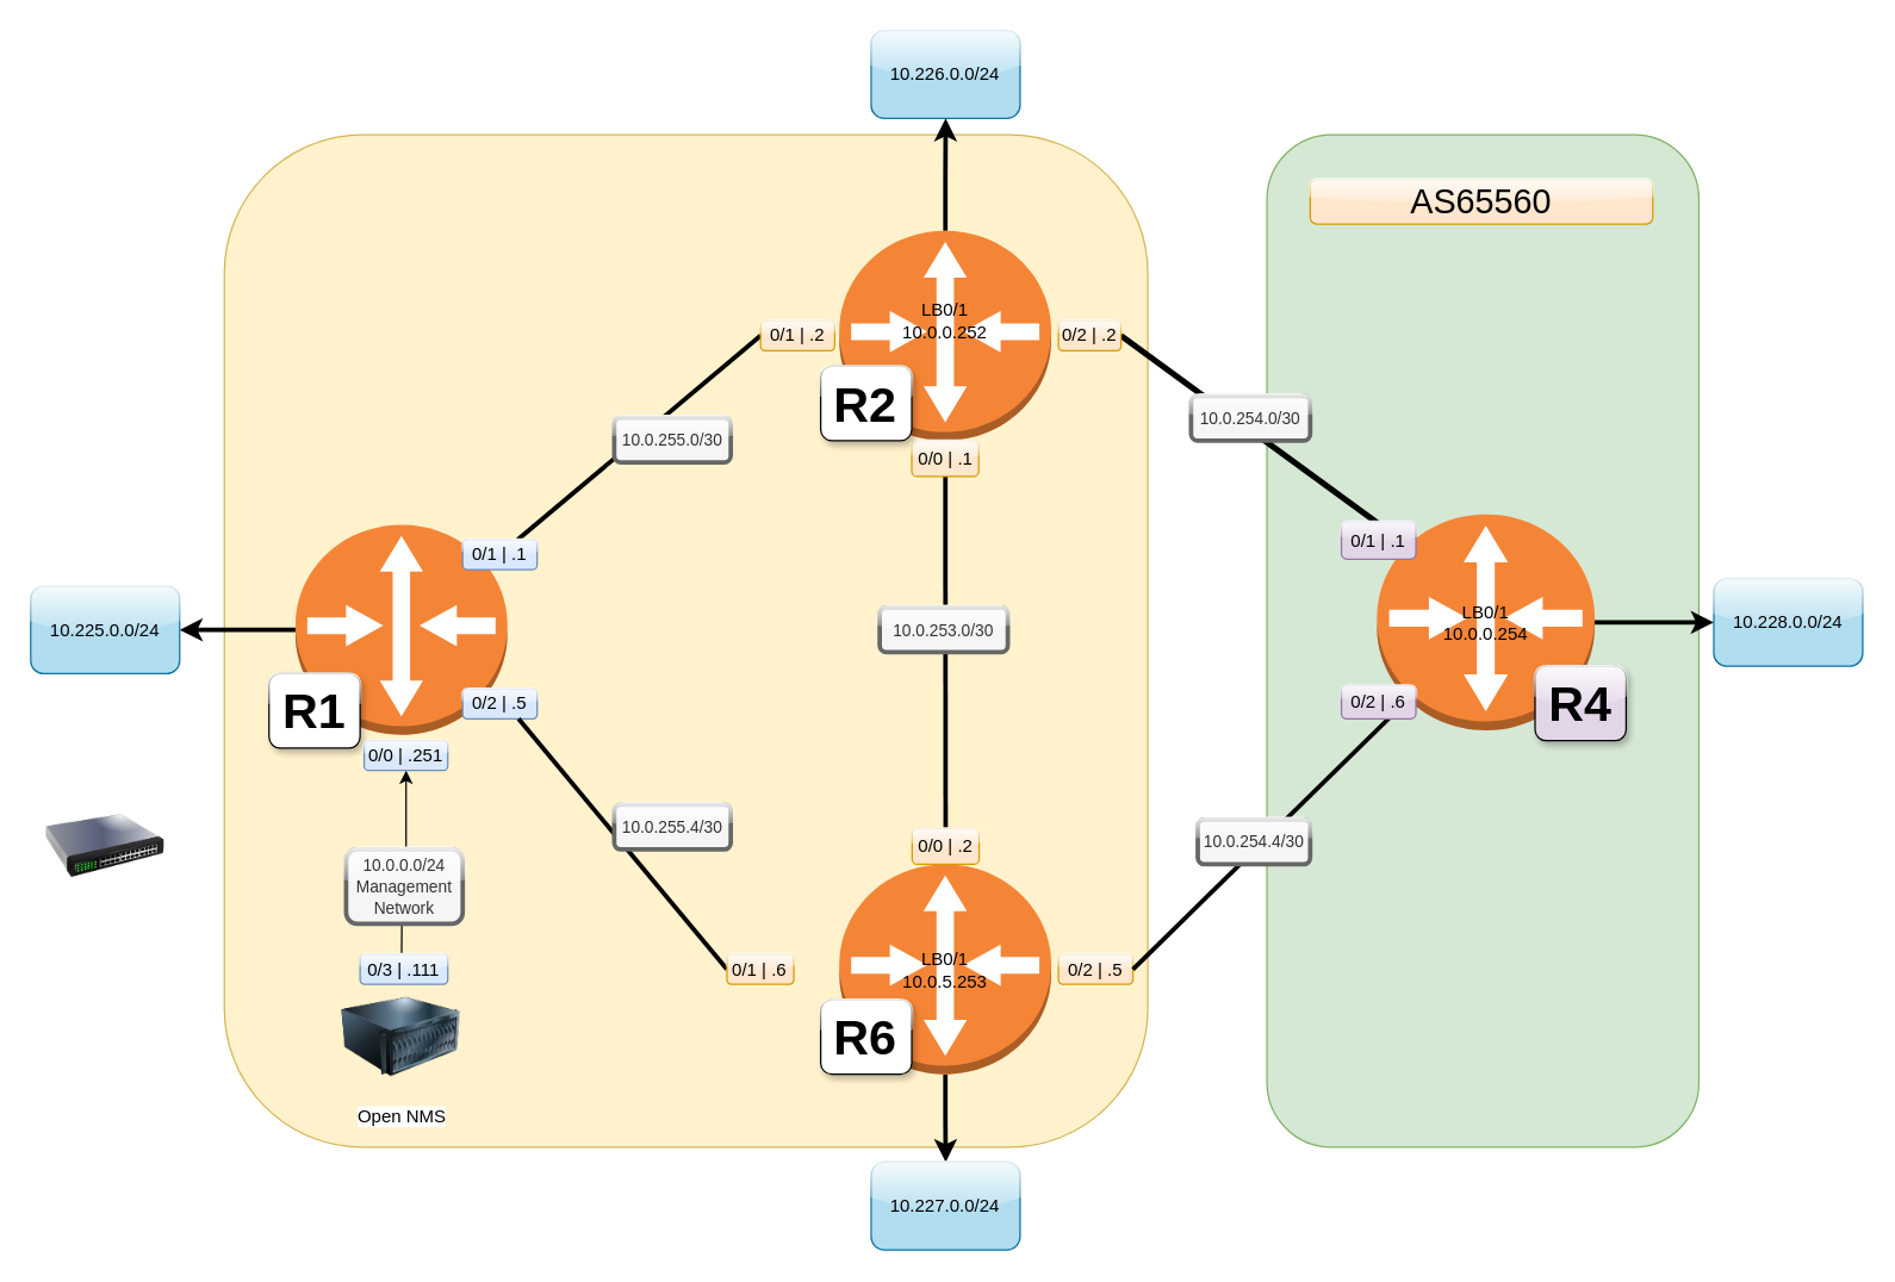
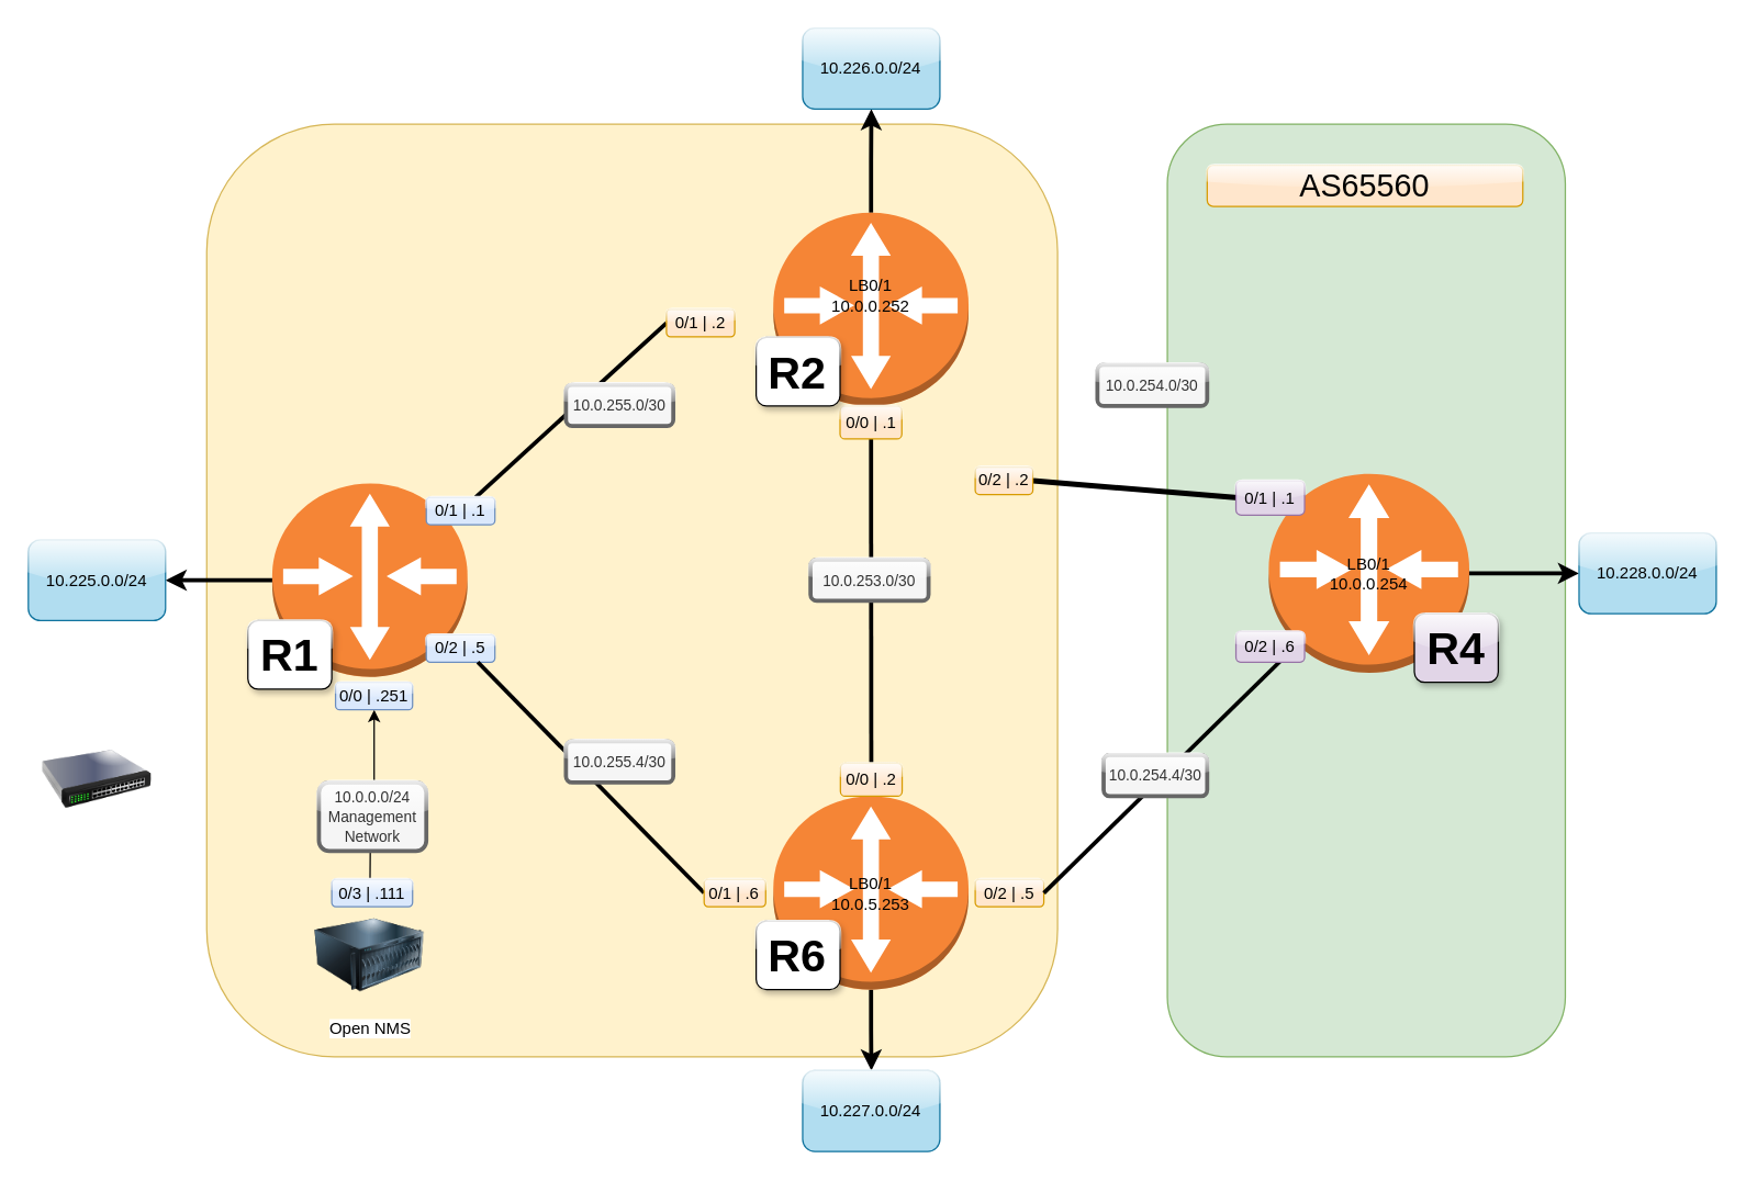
  <mxCell id="0" />
  <mxCell id="1" parent="0" />
  <mxCell id="2" value="&lt;span style=&quot;white-space: pre&quot;&gt; &lt;/span&gt;&lt;span style=&quot;white-space: pre&quot;&gt; &lt;/span&gt;" style="rounded=1;whiteSpace=wrap;html=1;fillColor=#d5e8d4;strokeColor=#82b366;" parent="1" vertex="1"><mxGeometry x="850" y="90" width="290" height="680" as="geometry" /></mxCell>
  <mxCell id="3" value="" style="rounded=1;whiteSpace=wrap;html=1;fillColor=#fff2cc;strokeColor=#d6b656;" parent="1" vertex="1"><mxGeometry x="150" y="90" width="620" height="680" as="geometry" /></mxCell>
  <mxCell id="4" value="" style="endArrow=none;html=1;rounded=0;exitX=0;exitY=0.5;exitDx=0;exitDy=0;exitPerimeter=0;startArrow=none;strokeWidth=3;" parent="1" source="29" target="31" edge="1"><mxGeometry width="50" height="50" relative="1" as="geometry"><mxPoint x="581.75" y="206" as="sourcePoint" /><mxPoint x="450" y="225" as="targetPoint" /></mxGeometry></mxCell>
  <mxCell id="5" value="" style="edgeStyle=orthogonalEdgeStyle;rounded=0;orthogonalLoop=1;jettySize=auto;html=1;fontSize=11;strokeWidth=3;" parent="1" source="6" target="16" edge="1"><mxGeometry relative="1" as="geometry" /></mxCell>
  <mxCell id="6" value="" style="outlineConnect=0;dashed=0;verticalLabelPosition=bottom;verticalAlign=top;align=center;html=1;shape=mxgraph.aws3.router;fillColor=#F58536;gradientColor=none;rounded=0;" parent="1" vertex="1"><mxGeometry x="197.75" y="352" width="142.25" height="141" as="geometry" /></mxCell>
  <mxCell id="7" value="" style="endArrow=none;html=1;rounded=0;entryX=0.145;entryY=0.145;entryDx=0;entryDy=0;entryPerimeter=0;strokeWidth=4;exitX=1;exitY=0.5;exitDx=0;exitDy=0;" parent="1" source="30" target="25" edge="1"><mxGeometry width="50" height="50" relative="1" as="geometry"><mxPoint x="810" y="365" as="sourcePoint" /><mxPoint x="945.153" y="381.32" as="targetPoint" /></mxGeometry></mxCell>
  <mxCell id="8" value="&lt;font style=&quot;font-size: 11px&quot;&gt;10.0.255.0/30&lt;/font&gt;" style="text;html=1;strokeColor=#666666;fillColor=#f5f5f5;align=center;verticalAlign=middle;whiteSpace=wrap;rounded=1;rotation=0;fontColor=#333333;glass=1;strokeWidth=3;" parent="1" vertex="1"><mxGeometry x="411.75" y="280" width="78.25" height="30" as="geometry" /></mxCell>
  <mxCell id="9" value="0/2 | .5" style="text;html=1;strokeColor=#d79b00;fillColor=#ffe6cc;align=center;verticalAlign=middle;whiteSpace=wrap;rounded=1;glass=1;" parent="1" vertex="1"><mxGeometry x="710" y="640.5" width="50" height="20" as="geometry" /></mxCell>
  <mxCell id="10" value="0/2 | .5" style="text;html=1;strokeColor=#6c8ebf;fillColor=#dae8fc;align=center;verticalAlign=middle;whiteSpace=wrap;rounded=1;rotation=0;glass=1;" parent="1" vertex="1"><mxGeometry x="310" y="462.25" width="50" height="20" as="geometry" /></mxCell>
  <mxCell id="11" value="0/3 |.2" style="text;html=1;strokeColor=none;fillColor=none;align=center;verticalAlign=middle;whiteSpace=wrap;rounded=0;rotation=-91;" parent="1" vertex="1"><mxGeometry x="619" y="610" width="60" height="30" as="geometry" /></mxCell>
  <mxCell id="12" value="10.225.0.4" style="text;html=1;strokeColor=none;fillColor=none;align=center;verticalAlign=middle;whiteSpace=wrap;rounded=0;rotation=0;" parent="1" vertex="1"><mxGeometry x="1005.5" y="381" width="60" height="30" as="geometry" /></mxCell>
  <mxCell id="13" value="" style="image;html=1;image=img/lib/clip_art/networking/Switch_128x128.png;rounded=0;" parent="1" vertex="1"><mxGeometry x="30" y="543" width="80" height="50" as="geometry" /></mxCell>
  <mxCell id="14" style="edgeStyle=orthogonalEdgeStyle;rounded=0;orthogonalLoop=1;jettySize=auto;html=1;" parent="1" target="48" edge="1"><mxGeometry relative="1" as="geometry"><mxPoint x="269" y="640" as="sourcePoint" /></mxGeometry></mxCell>
  <mxCell id="15" value="Open NMS&lt;br&gt;" style="image;html=1;image=img/lib/clip_art/computers/Server_128x128.png;rounded=0;" parent="1" vertex="1"><mxGeometry x="228.87" y="656" width="80" height="80" as="geometry" /></mxCell>
  <mxCell id="16" value="10.225.0.0/24" style="text;html=1;strokeColor=#10739e;fillColor=#b1ddf0;align=center;verticalAlign=middle;whiteSpace=wrap;rounded=1;rotation=0;glass=1;" parent="1" vertex="1"><mxGeometry x="20" y="393" width="100" height="59" as="geometry" /></mxCell>
  <mxCell id="17" value="" style="endArrow=none;html=1;rounded=0;strokeWidth=3;exitX=0.145;exitY=0.855;exitDx=0;exitDy=0;exitPerimeter=0;entryX=1;entryY=0.5;entryDx=0;entryDy=0;" parent="1" source="25" target="9" edge="1"><mxGeometry width="50" height="50" relative="1" as="geometry"><mxPoint x="950" y="470" as="sourcePoint" /><mxPoint x="810" y="470" as="targetPoint" /></mxGeometry></mxCell>
  <mxCell id="18" value="" style="endArrow=none;html=1;rounded=0;entryX=0;entryY=0.5;entryDx=0;entryDy=0;strokeWidth=3;exitX=0.75;exitY=1;exitDx=0;exitDy=0;" parent="1" source="10" target="26" edge="1"><mxGeometry width="50" height="50" relative="1" as="geometry"><mxPoint x="450" y="651" as="sourcePoint" /><mxPoint x="580" y="651.5" as="targetPoint" /></mxGeometry></mxCell>
  <mxCell id="19" value="&lt;font style=&quot;font-size: 23px&quot;&gt;AS65560&lt;/font&gt;" style="text;html=1;strokeColor=#d79b00;fillColor=#ffe6cc;align=center;verticalAlign=middle;whiteSpace=wrap;rounded=1;glass=1;" parent="1" vertex="1"><mxGeometry x="879.03" y="120" width="230" height="30" as="geometry" /></mxCell>
  <mxCell id="20" value="" style="edgeStyle=orthogonalEdgeStyle;rounded=0;orthogonalLoop=1;jettySize=auto;html=1;fontSize=11;strokeWidth=3;" parent="1" source="21" target="40" edge="1"><mxGeometry relative="1" as="geometry" /></mxCell>
  <mxCell id="21" value="" style="outlineConnect=0;dashed=0;verticalLabelPosition=bottom;verticalAlign=top;align=center;html=1;shape=mxgraph.aws3.router;fillColor=#F58536;gradientColor=none;rounded=0;" parent="1" vertex="1"><mxGeometry x="562.88" y="154.5" width="142.25" height="141" as="geometry" /></mxCell>
  <mxCell id="22" value="" style="edgeStyle=orthogonalEdgeStyle;rounded=0;orthogonalLoop=1;jettySize=auto;html=1;fontSize=11;strokeWidth=3;" parent="1" source="23" target="41" edge="1"><mxGeometry relative="1" as="geometry" /></mxCell>
  <mxCell id="23" value="" style="outlineConnect=0;dashed=0;verticalLabelPosition=bottom;verticalAlign=top;align=center;html=1;shape=mxgraph.aws3.router;fillColor=#F58536;gradientColor=none;rounded=0;" parent="1" vertex="1"><mxGeometry x="562.88" y="580" width="142.25" height="141" as="geometry" /></mxCell>
  <mxCell id="24" value="" style="edgeStyle=orthogonalEdgeStyle;rounded=0;orthogonalLoop=1;jettySize=auto;html=1;fontSize=33;strokeWidth=3;" parent="1" source="25" target="46" edge="1"><mxGeometry relative="1" as="geometry" /></mxCell>
  <mxCell id="25" value="" style="outlineConnect=0;dashed=0;verticalLabelPosition=bottom;verticalAlign=top;align=center;html=1;shape=mxgraph.aws3.router;fillColor=#F58536;gradientColor=none;rounded=0;" parent="1" vertex="1"><mxGeometry x="923.87" y="345" width="146.13" height="145" as="geometry" /></mxCell>
- <mxCell id="26" value="0/1 | .6" style="text;html=1;strokeColor=#d79b00;fillColor=#ffe6cc;align=center;verticalAlign=middle;whiteSpace=wrap;rounded=1;glass=1;" parent="1" vertex="1"><mxGeometry x="487.43" y="640.5" width="44.88" height="20" as="geometry" /></mxCell>
+ <mxCell id="26" value="0/1 | .6" style="text;html=1;strokeColor=#d79b00;fillColor=#ffe6cc;align=center;verticalAlign=middle;whiteSpace=wrap;rounded=1;glass=1;" parent="1" vertex="1"><mxGeometry x="512.43" y="640.5" width="44.88" height="20" as="geometry" /></mxCell>
  <mxCell id="27" style="edgeStyle=orthogonalEdgeStyle;rounded=0;orthogonalLoop=1;jettySize=auto;html=1;exitX=0.5;exitY=1;exitDx=0;exitDy=0;fontSize=23;" parent="1" source="30" target="30" edge="1"><mxGeometry relative="1" as="geometry" /></mxCell>
  <mxCell id="28" value="" style="endArrow=none;html=1;rounded=0;exitX=0.5;exitY=0;exitDx=0;exitDy=0;exitPerimeter=0;startArrow=none;strokeWidth=3;" parent="1" source="34" target="21" edge="1"><mxGeometry width="50" height="50" relative="1" as="geometry"><mxPoint x="636.75" y="590" as="sourcePoint" /><mxPoint x="634" y="290" as="targetPoint" /></mxGeometry></mxCell>
- <mxCell id="29" value="0/1 | .2" style="text;html=1;strokeColor=#d79b00;fillColor=#ffe6cc;align=center;verticalAlign=middle;whiteSpace=wrap;rounded=1;glass=1;" parent="1" vertex="1"><mxGeometry x="510" y="215" width="49.75" height="20" as="geometry" /></mxCell>
- <mxCell id="30" value="0/2 | .2" style="text;html=1;strokeColor=#d79b00;fillColor=#ffe6cc;align=center;verticalAlign=middle;whiteSpace=wrap;rounded=1;glass=1;" parent="1" vertex="1"><mxGeometry x="710" y="215" width="42" height="20" as="geometry" /></mxCell>
+ <mxCell id="29" value="0/1 | .2" style="text;html=1;strokeColor=#d79b00;fillColor=#ffe6cc;align=center;verticalAlign=middle;whiteSpace=wrap;rounded=1;glass=1;" parent="1" vertex="1"><mxGeometry x="485" y="225" width="49.75" height="20" as="geometry" /></mxCell>
+ <mxCell id="30" value="0/2 | .2" style="text;html=1;strokeColor=#d79b00;fillColor=#ffe6cc;align=center;verticalAlign=middle;whiteSpace=wrap;rounded=1;glass=1;" parent="1" vertex="1"><mxGeometry x="710" y="340" width="42" height="20" as="geometry" /></mxCell>
  <mxCell id="31" value="0/1 | .1" style="text;html=1;strokeColor=#6c8ebf;fillColor=#dae8fc;align=center;verticalAlign=middle;whiteSpace=wrap;rounded=1;rotation=0;glass=1;" parent="1" vertex="1"><mxGeometry x="310" y="362" width="50" height="20" as="geometry" /></mxCell>
  <mxCell id="32" value="&lt;font style=&quot;font-size: 11px&quot;&gt;10.0.253.0/30&lt;/font&gt;" style="text;html=1;strokeColor=#666666;fillColor=#f5f5f5;align=center;verticalAlign=middle;whiteSpace=wrap;rounded=1;rotation=0;glass=1;fontColor=#333333;strokeWidth=3;" parent="1" vertex="1"><mxGeometry x="590" y="407.5" width="85.99" height="30" as="geometry" /></mxCell>
  <mxCell id="33" value="0/0 | .1" style="text;html=1;strokeColor=#d79b00;fillColor=#ffe6cc;align=center;verticalAlign=middle;whiteSpace=wrap;rounded=1;rotation=0;glass=1;" parent="1" vertex="1"><mxGeometry x="611.5" y="295.5" width="45" height="24" as="geometry" /></mxCell>
  <mxCell id="34" value="0/0 | .2" style="text;html=1;strokeColor=#d79b00;fillColor=#ffe6cc;align=center;verticalAlign=middle;whiteSpace=wrap;rounded=1;rotation=0;glass=1;" parent="1" vertex="1"><mxGeometry x="611.75" y="556" width="45" height="24" as="geometry" /></mxCell>
  <mxCell id="35" value="" style="endArrow=none;html=1;rounded=0;exitX=0.5;exitY=0;exitDx=0;exitDy=0;exitPerimeter=0;" parent="1" source="23" target="34" edge="1"><mxGeometry width="50" height="50" relative="1" as="geometry"><mxPoint x="634.005" y="580" as="sourcePoint" /><mxPoint x="634.005" y="295.5" as="targetPoint" /></mxGeometry></mxCell>
  <mxCell id="36" value="&lt;font style=&quot;font-size: 11px&quot;&gt;10.0.254.0/30&lt;/font&gt;" style="text;html=1;strokeColor=#666666;fillColor=#f5f5f5;align=center;verticalAlign=middle;whiteSpace=wrap;rounded=1;rotation=0;glass=1;fontColor=#333333;strokeWidth=3;" parent="1" vertex="1"><mxGeometry x="799.03" y="265.5" width="80" height="30" as="geometry" /></mxCell>
  <mxCell id="37" value="&lt;font style=&quot;font-size: 11px&quot;&gt;10.0.254.4/30&lt;/font&gt;" style="text;html=1;strokeColor=#666666;fillColor=#f5f5f5;align=center;verticalAlign=middle;whiteSpace=wrap;rounded=1;rotation=0;glass=1;fontColor=#333333;strokeWidth=3;" parent="1" vertex="1"><mxGeometry x="803.56" y="550" width="75.47" height="30" as="geometry" /></mxCell>
  <mxCell id="38" value="0/2 | .6" style="text;html=1;strokeColor=#9673a6;fillColor=#e1d5e7;align=center;verticalAlign=middle;whiteSpace=wrap;rounded=1;rotation=0;glass=1;" parent="1" vertex="1"><mxGeometry x="900" y="460" width="50" height="22.25" as="geometry" /></mxCell>
  <mxCell id="39" value="0/1 | .1" style="text;html=1;strokeColor=#9673a6;fillColor=#e1d5e7;align=center;verticalAlign=middle;whiteSpace=wrap;rounded=1;rotation=0;glass=1;" parent="1" vertex="1"><mxGeometry x="900" y="350" width="50" height="25" as="geometry" /></mxCell>
  <mxCell id="40" value="10.226.0.0/24" style="text;html=1;strokeColor=#10739e;fillColor=#b1ddf0;align=center;verticalAlign=middle;whiteSpace=wrap;rounded=1;rotation=0;glass=1;" parent="1" vertex="1"><mxGeometry x="584.25" y="20" width="100" height="59" as="geometry" /></mxCell>
  <mxCell id="41" value="10.227.0.0/24" style="text;html=1;strokeColor=#10739e;fillColor=#b1ddf0;align=center;verticalAlign=middle;whiteSpace=wrap;rounded=1;rotation=0;glass=1;" parent="1" vertex="1"><mxGeometry x="584.25" y="780" width="100" height="59" as="geometry" /></mxCell>
  <mxCell id="42" value="R1" style="rounded=1;whiteSpace=wrap;html=1;glass=1;fontSize=33;strokeWidth=1;fontStyle=1;shadow=1;" parent="1" vertex="1"><mxGeometry x="180" y="452" width="61.12" height="50" as="geometry" /></mxCell>
  <mxCell id="43" value="R2" style="rounded=1;whiteSpace=wrap;html=1;glass=1;fontSize=33;strokeWidth=1;fontStyle=1;shadow=1;" parent="1" vertex="1"><mxGeometry x="550.38" y="245.5" width="61.12" height="50" as="geometry" /></mxCell>
  <mxCell id="44" value="R6" style="rounded=1;whiteSpace=wrap;html=1;glass=1;fontSize=33;strokeWidth=1;fontStyle=1;shadow=1;" parent="1" vertex="1"><mxGeometry x="550.38" y="671" width="61.12" height="50" as="geometry" /></mxCell>
  <mxCell id="45" value="R4" style="rounded=1;whiteSpace=wrap;html=1;glass=1;fontSize=33;strokeWidth=1;fontStyle=1;shadow=1;fillColor=#e1d5e7;" parent="1" vertex="1"><mxGeometry x="1030" y="447" width="61.12" height="50" as="geometry" /></mxCell>
  <mxCell id="46" value="10.228.0.0/24" style="text;html=1;strokeColor=#10739e;fillColor=#b1ddf0;align=center;verticalAlign=middle;whiteSpace=wrap;rounded=1;rotation=0;glass=1;" parent="1" vertex="1"><mxGeometry x="1150" y="388" width="100" height="59" as="geometry" /></mxCell>
  <mxCell id="47" value="&lt;font style=&quot;font-size: 11px&quot;&gt;10.0.255.4/30&lt;/font&gt;" style="text;html=1;strokeColor=#666666;fillColor=#f5f5f5;align=center;verticalAlign=middle;whiteSpace=wrap;rounded=1;rotation=0;fontColor=#333333;glass=1;strokeWidth=3;" parent="1" vertex="1"><mxGeometry x="411.75" y="540" width="78.25" height="30" as="geometry" /></mxCell>
  <mxCell id="48" value="0/0 | .251" style="text;html=1;strokeColor=#6c8ebf;fillColor=#dae8fc;align=center;verticalAlign=middle;whiteSpace=wrap;rounded=1;rotation=0;glass=1;" parent="1" vertex="1"><mxGeometry x="243.87" y="497" width="56.13" height="20" as="geometry" /></mxCell>
  <mxCell id="49" value="&lt;font style=&quot;font-size: 11px&quot;&gt;10.0.0.0/24&lt;br&gt;Management Network&lt;br&gt;&lt;/font&gt;" style="text;html=1;strokeColor=#666666;fillColor=#f5f5f5;align=center;verticalAlign=middle;whiteSpace=wrap;rounded=1;rotation=0;fontColor=#333333;glass=1;strokeWidth=3;" parent="1" vertex="1"><mxGeometry x="231.75" y="570" width="78.25" height="50" as="geometry" /></mxCell>
  <mxCell id="50" value="0/3 | .111" style="text;html=1;strokeColor=#6c8ebf;fillColor=#dae8fc;align=center;verticalAlign=middle;whiteSpace=wrap;rounded=1;rotation=0;glass=1;" parent="1" vertex="1"><mxGeometry x="241.12" y="640.5" width="58.88" height="20" as="geometry" /></mxCell>
  <mxCell id="51" value="LB0/1&lt;br&gt;10.0.5.253" style="text;strokeColor=none;fillColor=none;html=1;align=center;verticalAlign=middle;whiteSpace=wrap;rounded=0;hachureGap=4;" parent="1" vertex="1"><mxGeometry x="604.25" y="635.5" width="60" height="30" as="geometry" /></mxCell>
  <mxCell id="52" value="LB0/1&lt;br&gt;10.0.0.252" style="text;strokeColor=none;fillColor=none;html=1;align=center;verticalAlign=middle;whiteSpace=wrap;rounded=0;hachureGap=4;" parent="1" vertex="1"><mxGeometry x="604.25" y="200" width="60" height="30" as="geometry" /></mxCell>
  <mxCell id="53" value="LB0/1&lt;br&gt;10.0.0.254" style="text;strokeColor=none;fillColor=none;html=1;align=center;verticalAlign=middle;whiteSpace=wrap;rounded=0;hachureGap=4;" parent="1" vertex="1"><mxGeometry x="966.93" y="402.5" width="60" height="30" as="geometry" /></mxCell>
